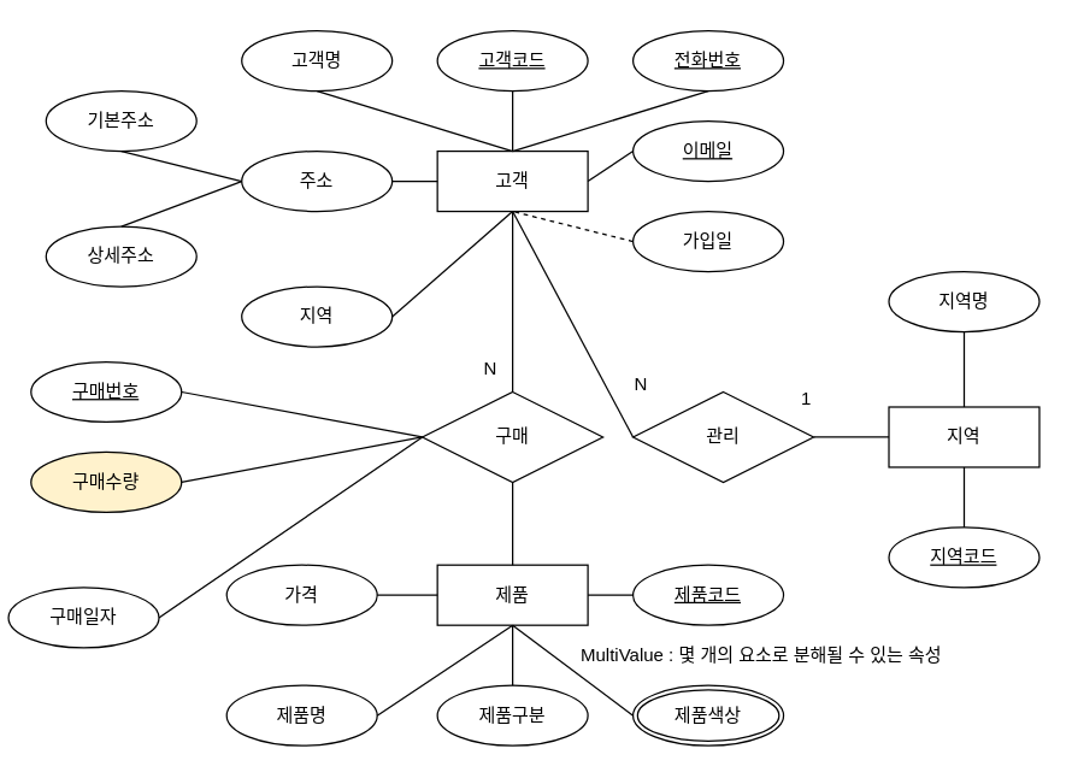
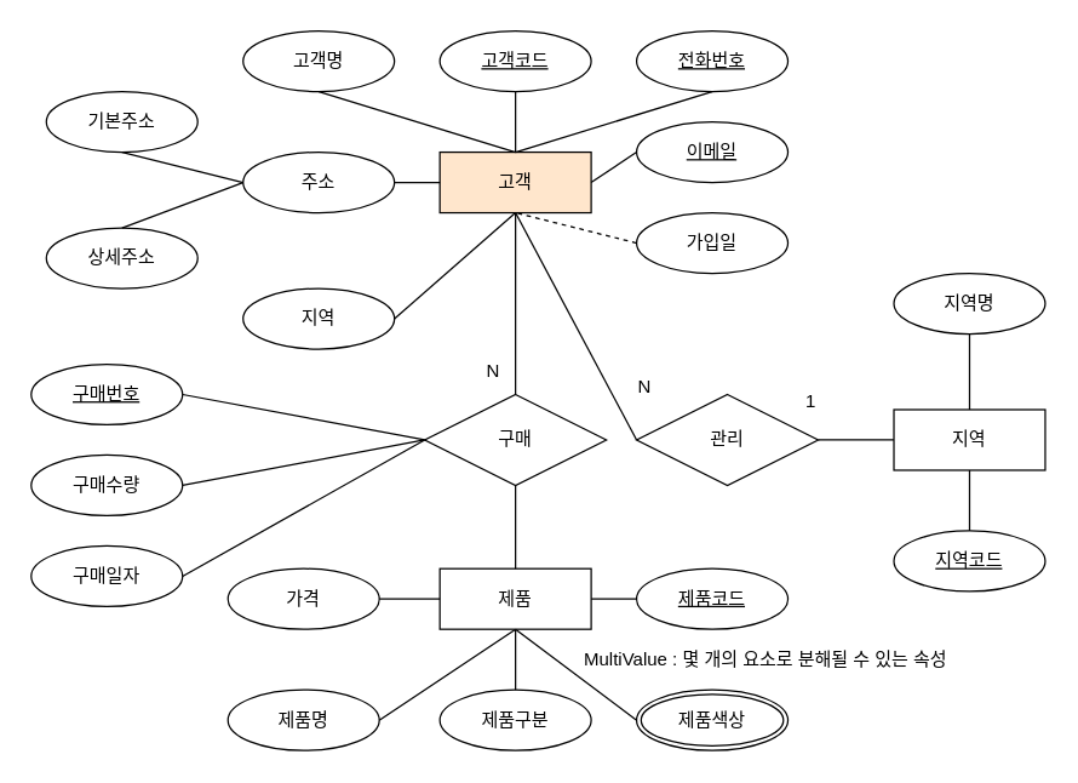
  <mxCell id="0" />
  <mxCell id="1" parent="0" />
- <mxCell id="2" value="고객" style="whiteSpace=wrap;html=1;align=center;" parent="1" vertex="1"><mxGeometry x="290" y="100" width="100" height="40" as="geometry" /></mxCell>
+ <mxCell id="2" value="고객" style="whiteSpace=wrap;html=1;align=center;fillColor=#ffe6cc;" parent="1" vertex="1"><mxGeometry x="290" y="100" width="100" height="40" as="geometry" /></mxCell>
  <mxCell id="3" value="고객코드" style="ellipse;whiteSpace=wrap;html=1;align=center;fontStyle=4;" parent="1" vertex="1"><mxGeometry x="290" y="20" width="100" height="40" as="geometry" /></mxCell>
  <mxCell id="4" value="고객명" style="ellipse;whiteSpace=wrap;html=1;align=center;" parent="1" vertex="1"><mxGeometry x="160" y="20" width="100" height="40" as="geometry" /></mxCell>
  <mxCell id="5" value="전화번호" style="ellipse;whiteSpace=wrap;html=1;align=center;fontStyle=4;" parent="1" vertex="1"><mxGeometry x="420" y="20" width="100" height="40" as="geometry" /></mxCell>
  <mxCell id="6" value="이메일" style="ellipse;whiteSpace=wrap;html=1;align=center;fontStyle=4;" parent="1" vertex="1"><mxGeometry x="420" y="80" width="100" height="40" as="geometry" /></mxCell>
  <mxCell id="7" value="주소" style="ellipse;whiteSpace=wrap;html=1;align=center;" parent="1" vertex="1"><mxGeometry x="160" y="100" width="100" height="40" as="geometry" /></mxCell>
  <mxCell id="8" value="지역" style="ellipse;whiteSpace=wrap;html=1;align=center;" parent="1" vertex="1"><mxGeometry x="160" y="190" width="100" height="40" as="geometry" /></mxCell>
  <mxCell id="9" value="가입일" style="ellipse;whiteSpace=wrap;html=1;align=center;" parent="1" vertex="1"><mxGeometry x="420" y="140" width="100" height="40" as="geometry" /></mxCell>
  <mxCell id="10" value="상세주소" style="ellipse;whiteSpace=wrap;html=1;align=center;" parent="1" vertex="1"><mxGeometry x="30" y="150" width="100" height="40" as="geometry" /></mxCell>
  <mxCell id="11" value="기본주소" style="ellipse;whiteSpace=wrap;html=1;align=center;" parent="1" vertex="1"><mxGeometry x="30" y="60" width="100" height="40" as="geometry" /></mxCell>
  <mxCell id="12" value="" style="endArrow=none;html=1;rounded=0;exitX=1;exitY=0.5;exitDx=0;exitDy=0;" parent="1" source="7" edge="1"><mxGeometry width="50" height="50" relative="1" as="geometry"><mxPoint x="290" y="170" as="sourcePoint" /><mxPoint x="290" y="120" as="targetPoint" /></mxGeometry></mxCell>
  <mxCell id="13" value="" style="endArrow=none;html=1;rounded=0;exitX=1;exitY=0.5;exitDx=0;exitDy=0;entryX=0;entryY=0.5;entryDx=0;entryDy=0;" parent="1" source="2" target="6" edge="1"><mxGeometry width="50" height="50" relative="1" as="geometry"><mxPoint x="390" y="150" as="sourcePoint" /><mxPoint x="420" y="150" as="targetPoint" /></mxGeometry></mxCell>
  <mxCell id="14" value="" style="endArrow=none;html=1;rounded=0;exitX=1;exitY=0.5;exitDx=0;exitDy=0;entryX=0.5;entryY=1;entryDx=0;entryDy=0;" parent="1" source="8" target="2" edge="1"><mxGeometry width="50" height="50" relative="1" as="geometry"><mxPoint x="290" y="170" as="sourcePoint" /><mxPoint x="340" y="120" as="targetPoint" /></mxGeometry></mxCell>
  <mxCell id="15" value="" style="endArrow=none;html=1;rounded=0;exitX=0;exitY=0.5;exitDx=0;exitDy=0;entryX=0.5;entryY=1;entryDx=0;entryDy=0;dashed=1;" parent="1" source="9" target="2" edge="1"><mxGeometry width="50" height="50" relative="1" as="geometry"><mxPoint x="280" y="210" as="sourcePoint" /><mxPoint x="360" y="140" as="targetPoint" /></mxGeometry></mxCell>
  <mxCell id="16" value="" style="endArrow=none;html=1;rounded=0;exitX=1;exitY=0.5;exitDx=0;exitDy=0;entryX=0.5;entryY=0;entryDx=0;entryDy=0;" parent="1" target="2" edge="1"><mxGeometry width="50" height="50" relative="1" as="geometry"><mxPoint x="210" y="60" as="sourcePoint" /><mxPoint x="290" y="-10" as="targetPoint" /></mxGeometry></mxCell>
  <mxCell id="17" value="" style="endArrow=none;html=1;rounded=0;exitX=0.5;exitY=1;exitDx=0;exitDy=0;" parent="1" source="3" target="2" edge="1"><mxGeometry width="50" height="50" relative="1" as="geometry"><mxPoint x="330" y="60" as="sourcePoint" /><mxPoint x="460" y="100" as="targetPoint" /></mxGeometry></mxCell>
  <mxCell id="18" value="" style="endArrow=none;html=1;rounded=0;exitX=0.5;exitY=1;exitDx=0;exitDy=0;entryX=0.5;entryY=0;entryDx=0;entryDy=0;" parent="1" source="5" target="2" edge="1"><mxGeometry width="50" height="50" relative="1" as="geometry"><mxPoint x="405" y="60" as="sourcePoint" /><mxPoint x="535" y="100" as="targetPoint" /></mxGeometry></mxCell>
  <mxCell id="19" value="" style="endArrow=none;html=1;rounded=0;exitX=1;exitY=0.5;exitDx=0;exitDy=0;entryX=0;entryY=0.5;entryDx=0;entryDy=0;" parent="1" target="7" edge="1"><mxGeometry width="50" height="50" relative="1" as="geometry"><mxPoint x="80" y="100" as="sourcePoint" /><mxPoint x="210" y="140" as="targetPoint" /></mxGeometry></mxCell>
  <mxCell id="20" value="" style="endArrow=none;html=1;rounded=0;exitX=0.5;exitY=0;exitDx=0;exitDy=0;entryX=0;entryY=0.5;entryDx=0;entryDy=0;" parent="1" source="10" target="7" edge="1"><mxGeometry width="50" height="50" relative="1" as="geometry"><mxPoint x="80" y="140" as="sourcePoint" /><mxPoint x="160" y="160" as="targetPoint" /></mxGeometry></mxCell>
  <mxCell id="21" value="제품" style="whiteSpace=wrap;html=1;align=center;" parent="1" vertex="1"><mxGeometry x="290" y="375" width="100" height="40" as="geometry" /></mxCell>
  <mxCell id="22" value="제품코드" style="ellipse;whiteSpace=wrap;html=1;align=center;fontStyle=4;" parent="1" vertex="1"><mxGeometry x="420" y="375" width="100" height="40" as="geometry" /></mxCell>
  <mxCell id="23" value="제품구분" style="ellipse;whiteSpace=wrap;html=1;align=center;" parent="1" vertex="1"><mxGeometry x="290" y="455" width="100" height="40" as="geometry" /></mxCell>
  <mxCell id="24" value="제품명" style="ellipse;whiteSpace=wrap;html=1;align=center;" parent="1" vertex="1"><mxGeometry x="150" y="455" width="100" height="40" as="geometry" /></mxCell>
  <mxCell id="25" value="가격" style="ellipse;whiteSpace=wrap;html=1;align=center;" parent="1" vertex="1"><mxGeometry x="150" y="375" width="100" height="40" as="geometry" /></mxCell>
  <mxCell id="26" value="" style="endArrow=none;html=1;rounded=0;entryX=0;entryY=0.5;entryDx=0;entryDy=0;" parent="1" target="36" edge="1"><mxGeometry width="50" height="50" relative="1" as="geometry"><mxPoint x="340" y="140" as="sourcePoint" /><mxPoint x="400" y="230" as="targetPoint" /></mxGeometry></mxCell>
  <mxCell id="27" value="" style="endArrow=none;html=1;rounded=0;exitX=1;exitY=0.5;exitDx=0;exitDy=0;" parent="1" edge="1"><mxGeometry width="50" height="50" relative="1" as="geometry"><mxPoint x="390" y="395" as="sourcePoint" /><mxPoint x="420" y="395" as="targetPoint" /></mxGeometry></mxCell>
  <mxCell id="28" value="" style="endArrow=none;html=1;rounded=0;exitX=1;exitY=0.5;exitDx=0;exitDy=0;entryX=0.5;entryY=1;entryDx=0;entryDy=0;" parent="1" source="24" target="21" edge="1"><mxGeometry width="50" height="50" relative="1" as="geometry"><mxPoint x="250" y="445" as="sourcePoint" /><mxPoint x="290" y="445" as="targetPoint" /></mxGeometry></mxCell>
  <mxCell id="29" value="" style="endArrow=none;html=1;rounded=0;exitX=0;exitY=0.5;exitDx=0;exitDy=0;entryX=0.5;entryY=1;entryDx=0;entryDy=0;" parent="1" target="21" edge="1"><mxGeometry width="50" height="50" relative="1" as="geometry"><mxPoint x="420" y="475" as="sourcePoint" /><mxPoint x="470" y="415" as="targetPoint" /></mxGeometry></mxCell>
  <mxCell id="30" value="" style="endArrow=none;html=1;rounded=0;exitX=0.5;exitY=0;exitDx=0;exitDy=0;" parent="1" source="23" edge="1"><mxGeometry width="50" height="50" relative="1" as="geometry"><mxPoint x="320" y="395" as="sourcePoint" /><mxPoint x="340" y="415" as="targetPoint" /></mxGeometry></mxCell>
  <mxCell id="31" value="지역" style="whiteSpace=wrap;html=1;align=center;" parent="1" vertex="1"><mxGeometry x="590" y="270" width="100" height="40" as="geometry" /></mxCell>
  <mxCell id="32" value="지역코드" style="ellipse;whiteSpace=wrap;html=1;align=center;fontStyle=4;" parent="1" vertex="1"><mxGeometry x="590" y="350" width="100" height="40" as="geometry" /></mxCell>
  <mxCell id="33" value="지역명" style="ellipse;whiteSpace=wrap;html=1;align=center;" parent="1" vertex="1"><mxGeometry x="590" y="180" width="100" height="40" as="geometry" /></mxCell>
  <mxCell id="34" value="" style="endArrow=none;html=1;rounded=0;entryX=0.5;entryY=0;entryDx=0;entryDy=0;" parent="1" target="31" edge="1"><mxGeometry width="50" height="50" relative="1" as="geometry"><mxPoint x="640" y="220" as="sourcePoint" /><mxPoint x="420" y="250" as="targetPoint" /></mxGeometry></mxCell>
  <mxCell id="35" value="" style="endArrow=none;html=1;rounded=0;" parent="1" edge="1"><mxGeometry width="50" height="50" relative="1" as="geometry"><mxPoint x="640" y="310" as="sourcePoint" /><mxPoint x="640" y="350" as="targetPoint" /></mxGeometry></mxCell>
  <mxCell id="36" value="관리" style="shape=rhombus;perimeter=rhombusPerimeter;whiteSpace=wrap;html=1;align=center;" parent="1" vertex="1"><mxGeometry x="420" y="260" width="120" height="60" as="geometry" /></mxCell>
  <mxCell id="37" value="" style="endArrow=none;html=1;rounded=0;exitX=1;exitY=0.5;exitDx=0;exitDy=0;entryX=0;entryY=0.5;entryDx=0;entryDy=0;" parent="1" source="36" target="31" edge="1"><mxGeometry width="50" height="50" relative="1" as="geometry"><mxPoint x="540" y="230" as="sourcePoint" /><mxPoint x="590" y="230" as="targetPoint" /></mxGeometry></mxCell>
  <mxCell id="38" value="N" style="text;html=1;align=center;verticalAlign=middle;resizable=0;points=[];autosize=1;strokeColor=none;fillColor=none;" parent="1" vertex="1"><mxGeometry x="410" y="240" width="30" height="30" as="geometry" /></mxCell>
  <mxCell id="39" value="1" style="text;html=1;align=center;verticalAlign=middle;resizable=0;points=[];autosize=1;strokeColor=none;fillColor=none;" parent="1" vertex="1"><mxGeometry x="520" y="250" width="30" height="30" as="geometry" /></mxCell>
  <mxCell id="40" value="" style="endArrow=none;html=1;rounded=0;exitX=0.5;exitY=1;exitDx=0;exitDy=0;" parent="1" source="2" target="41" edge="1"><mxGeometry width="50" height="50" relative="1" as="geometry"><mxPoint x="319" y="195" as="sourcePoint" /><mxPoint x="389" y="195" as="targetPoint" /></mxGeometry></mxCell>
  <mxCell id="41" value="구매" style="shape=rhombus;perimeter=rhombusPerimeter;whiteSpace=wrap;html=1;align=center;" parent="1" vertex="1"><mxGeometry x="280" y="260" width="120" height="60" as="geometry" /></mxCell>
  <mxCell id="42" value="" style="endArrow=none;html=1;rounded=0;exitX=1;exitY=0.5;exitDx=0;exitDy=0;" parent="1" source="46" edge="1"><mxGeometry width="50" height="50" relative="1" as="geometry"><mxPoint x="400" y="672" as="sourcePoint" /><mxPoint x="280" y="290" as="targetPoint" /></mxGeometry></mxCell>
  <mxCell id="43" value="N" style="text;html=1;align=center;verticalAlign=middle;resizable=0;points=[];autosize=1;strokeColor=none;fillColor=none;" parent="1" vertex="1"><mxGeometry x="310" y="230" width="30" height="30" as="geometry" /></mxCell>
  <mxCell id="44" value="구매번호" style="ellipse;whiteSpace=wrap;html=1;align=center;fontStyle=4;" parent="1" vertex="1"><mxGeometry x="20" y="240" width="100" height="40" as="geometry" /></mxCell>
- <mxCell id="45" value="구매수량" style="ellipse;whiteSpace=wrap;html=1;align=center;fillColor=#fff2cc;" parent="1" vertex="1"><mxGeometry x="20" y="300" width="100" height="40" as="geometry" /></mxCell>
- <mxCell id="46" value="구매일자" style="ellipse;whiteSpace=wrap;html=1;align=center;" parent="1" vertex="1"><mxGeometry x="5" y="390" width="100" height="40" as="geometry" /></mxCell>
+ <mxCell id="45" value="구매수량" style="ellipse;whiteSpace=wrap;html=1;align=center;" parent="1" vertex="1"><mxGeometry x="20" y="300" width="100" height="40" as="geometry" /></mxCell>
+ <mxCell id="46" value="구매일자" style="ellipse;whiteSpace=wrap;html=1;align=center;" parent="1" vertex="1"><mxGeometry x="20" y="360" width="100" height="40" as="geometry" /></mxCell>
  <mxCell id="47" value="" style="endArrow=none;html=1;rounded=0;exitX=0.5;exitY=0;exitDx=0;exitDy=0;entryX=0.5;entryY=1;entryDx=0;entryDy=0;" parent="1" source="21" target="41" edge="1"><mxGeometry width="50" height="50" relative="1" as="geometry"><mxPoint x="220" y="740" as="sourcePoint" /><mxPoint x="290" y="740" as="targetPoint" /></mxGeometry></mxCell>
  <mxCell id="48" value="" style="endArrow=none;html=1;rounded=0;exitX=1;exitY=0.5;exitDx=0;exitDy=0;entryX=0;entryY=0.5;entryDx=0;entryDy=0;" parent="1" source="44" target="41" edge="1"><mxGeometry width="50" height="50" relative="1" as="geometry"><mxPoint x="390" y="690" as="sourcePoint" /><mxPoint x="540" y="780" as="targetPoint" /></mxGeometry></mxCell>
  <mxCell id="49" value="" style="endArrow=none;html=1;rounded=0;exitX=0;exitY=0.5;exitDx=0;exitDy=0;entryX=1;entryY=0.5;entryDx=0;entryDy=0;" parent="1" source="41" target="45" edge="1"><mxGeometry width="50" height="50" relative="1" as="geometry"><mxPoint x="340" y="702" as="sourcePoint" /><mxPoint x="550" y="762" as="targetPoint" /></mxGeometry></mxCell>
  <mxCell id="50" value="제품색상" style="ellipse;shape=doubleEllipse;margin=3;whiteSpace=wrap;html=1;align=center;" parent="1" vertex="1"><mxGeometry x="420" y="455" width="100" height="40" as="geometry" /></mxCell>
  <mxCell id="51" value="MultiValue : 몇 개의 요소로 분해될 수 있는 속성" style="text;html=1;align=center;verticalAlign=middle;resizable=0;points=[];autosize=1;strokeColor=none;fillColor=none;" parent="1" vertex="1"><mxGeometry x="380" y="420" width="250" height="30" as="geometry" /></mxCell>
  <mxCell id="52" value="" style="endArrow=none;html=1;rounded=0;exitX=1;exitY=0.5;exitDx=0;exitDy=0;entryX=0;entryY=0.5;entryDx=0;entryDy=0;" edge="1" parent="1" source="25" target="21"><mxGeometry width="50" height="50" relative="1" as="geometry"><mxPoint x="220" y="475" as="sourcePoint" /><mxPoint x="310" y="415" as="targetPoint" /></mxGeometry></mxCell>
